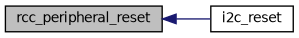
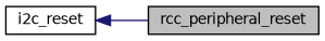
  digraph {
    rankdir=LR
    node [color=black fontname=Helvetica fontsize=10 shape=record style=filled]
    n1 [fillcolor=grey75 fontcolor=black height=0.2 label=rcc_peripheral_reset width=0.4]
    n2 [fillcolor=white height=0.2 label=i2c_reset width=0.4]
-   n1 -> n2 [color=midnightblue dir=back fontname=Helvetica fontsize=10 labelfontname=Helvetica labelfontsize=10 style=solid]
+   n2 -> n1 [color=midnightblue dir=back fontname=Helvetica fontsize=10 labelfontname=Helvetica labelfontsize=10 style=solid]
  }
